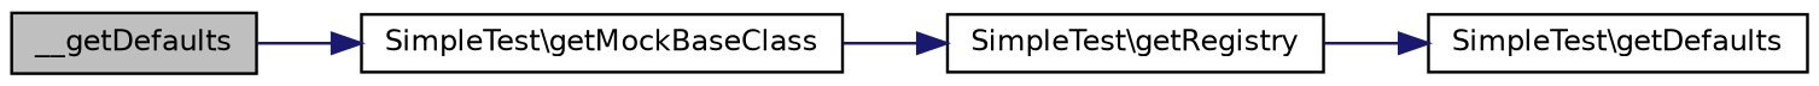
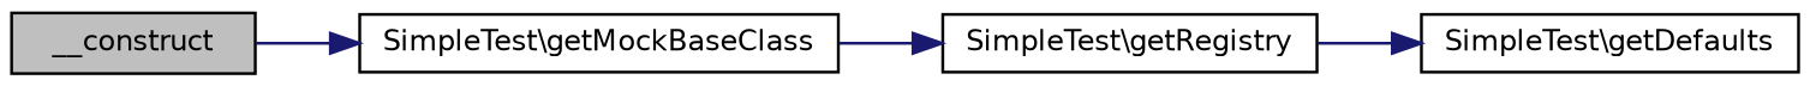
  digraph {
    rankdir=LR
    node [color=black fillcolor=white fontname=Helvetica fontsize=10 shape=record style=filled]
    edge [color=midnightblue fontname=Helvetica fontsize=10 labelfontname=Helvetica labelfontsize=10 style=solid]
-   n1 [fillcolor=grey75 fontcolor=black height=0.2 label=__getDefaults width=0.4]
+   n1 [fillcolor=grey75 fontcolor=black height=0.2 label=__construct width=0.4]
    n2 [height=0.2 label="SimpleTest\\getMockBaseClass" width=0.4]
    n3 [height=0.2 label="SimpleTest\\getRegistry" width=0.4]
    n4 [height=0.2 label="SimpleTest\\getDefaults" width=0.4]
    n1 -> n2
    n2 -> n3
    n3 -> n4
  }
